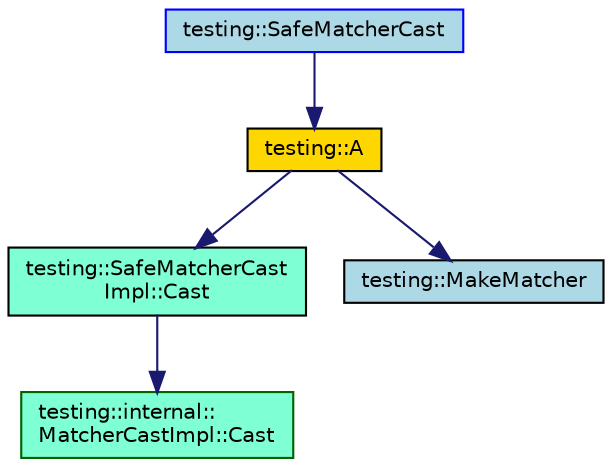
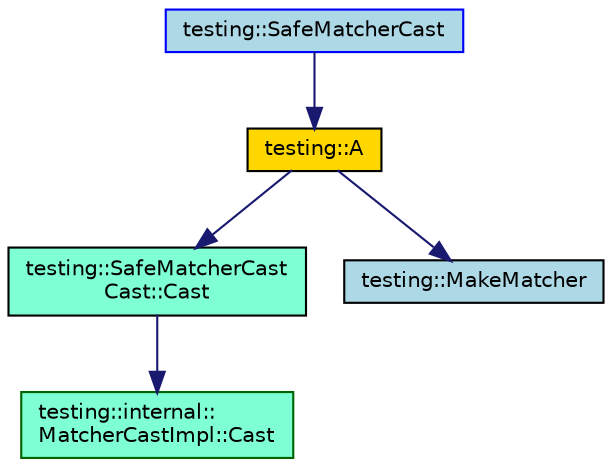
  digraph {
    rankdir=TB
    node [color=black fillcolor=lightblue fontname=Helvetica fontsize=10 shape=record style=filled]
    edge [color=midnightblue fontname=Helvetica fontsize=10 labelfontname=Helvetica labelfontsize=10 style=solid]
    n1 [color=blue fontcolor=black height=0.2 label="testing::SafeMatcherCast" width=0.4]
    n2 [fillcolor=gold height=0.2 label="testing::A" width=0.4]
-   n3 [fillcolor=aquamarine height=0.2 label="testing::SafeMatcherCast\lImpl::Cast" width=0.4]
+   n3 [fillcolor=aquamarine height=0.2 label="testing::SafeMatcherCast\lCast::Cast" width=0.4]
    n4 [color=darkgreen fillcolor=aquamarine height=0.2 label="testing::internal::\lMatcherCastImpl::Cast" width=0.4]
    n5 [height=0.2 label="testing::MakeMatcher" width=0.4]
    n1 -> n2
    n2 -> n3
    n2 -> n5
    n3 -> n4
  }
